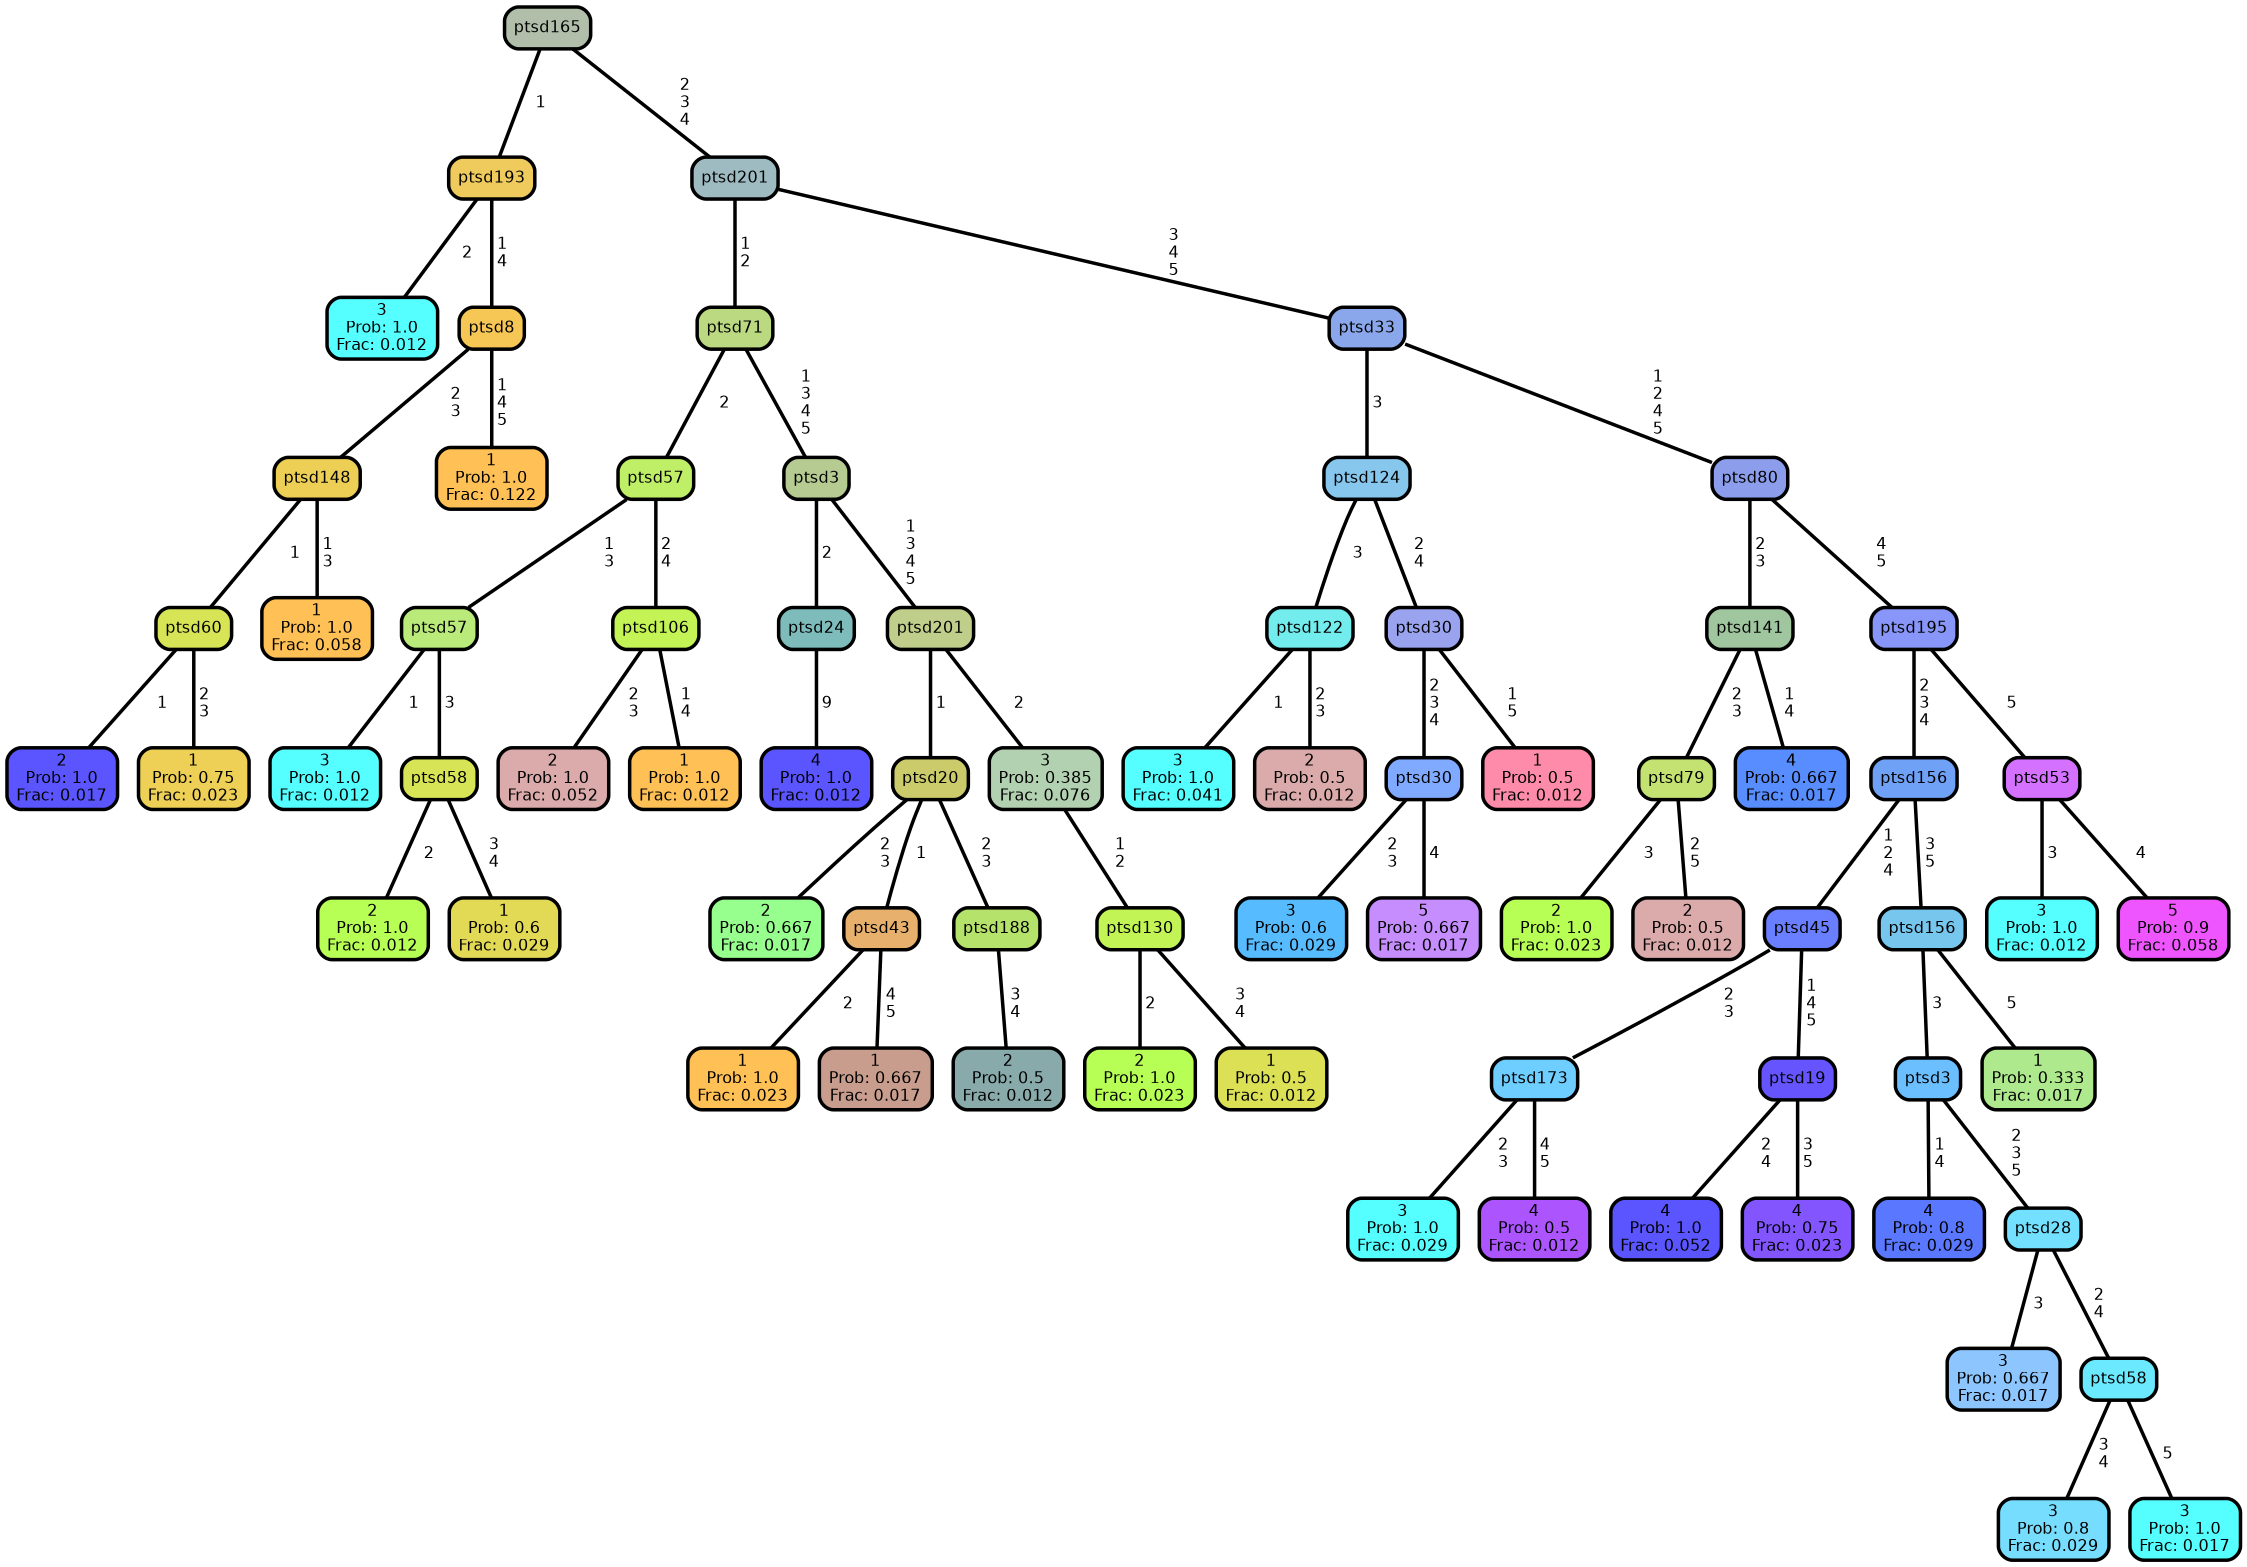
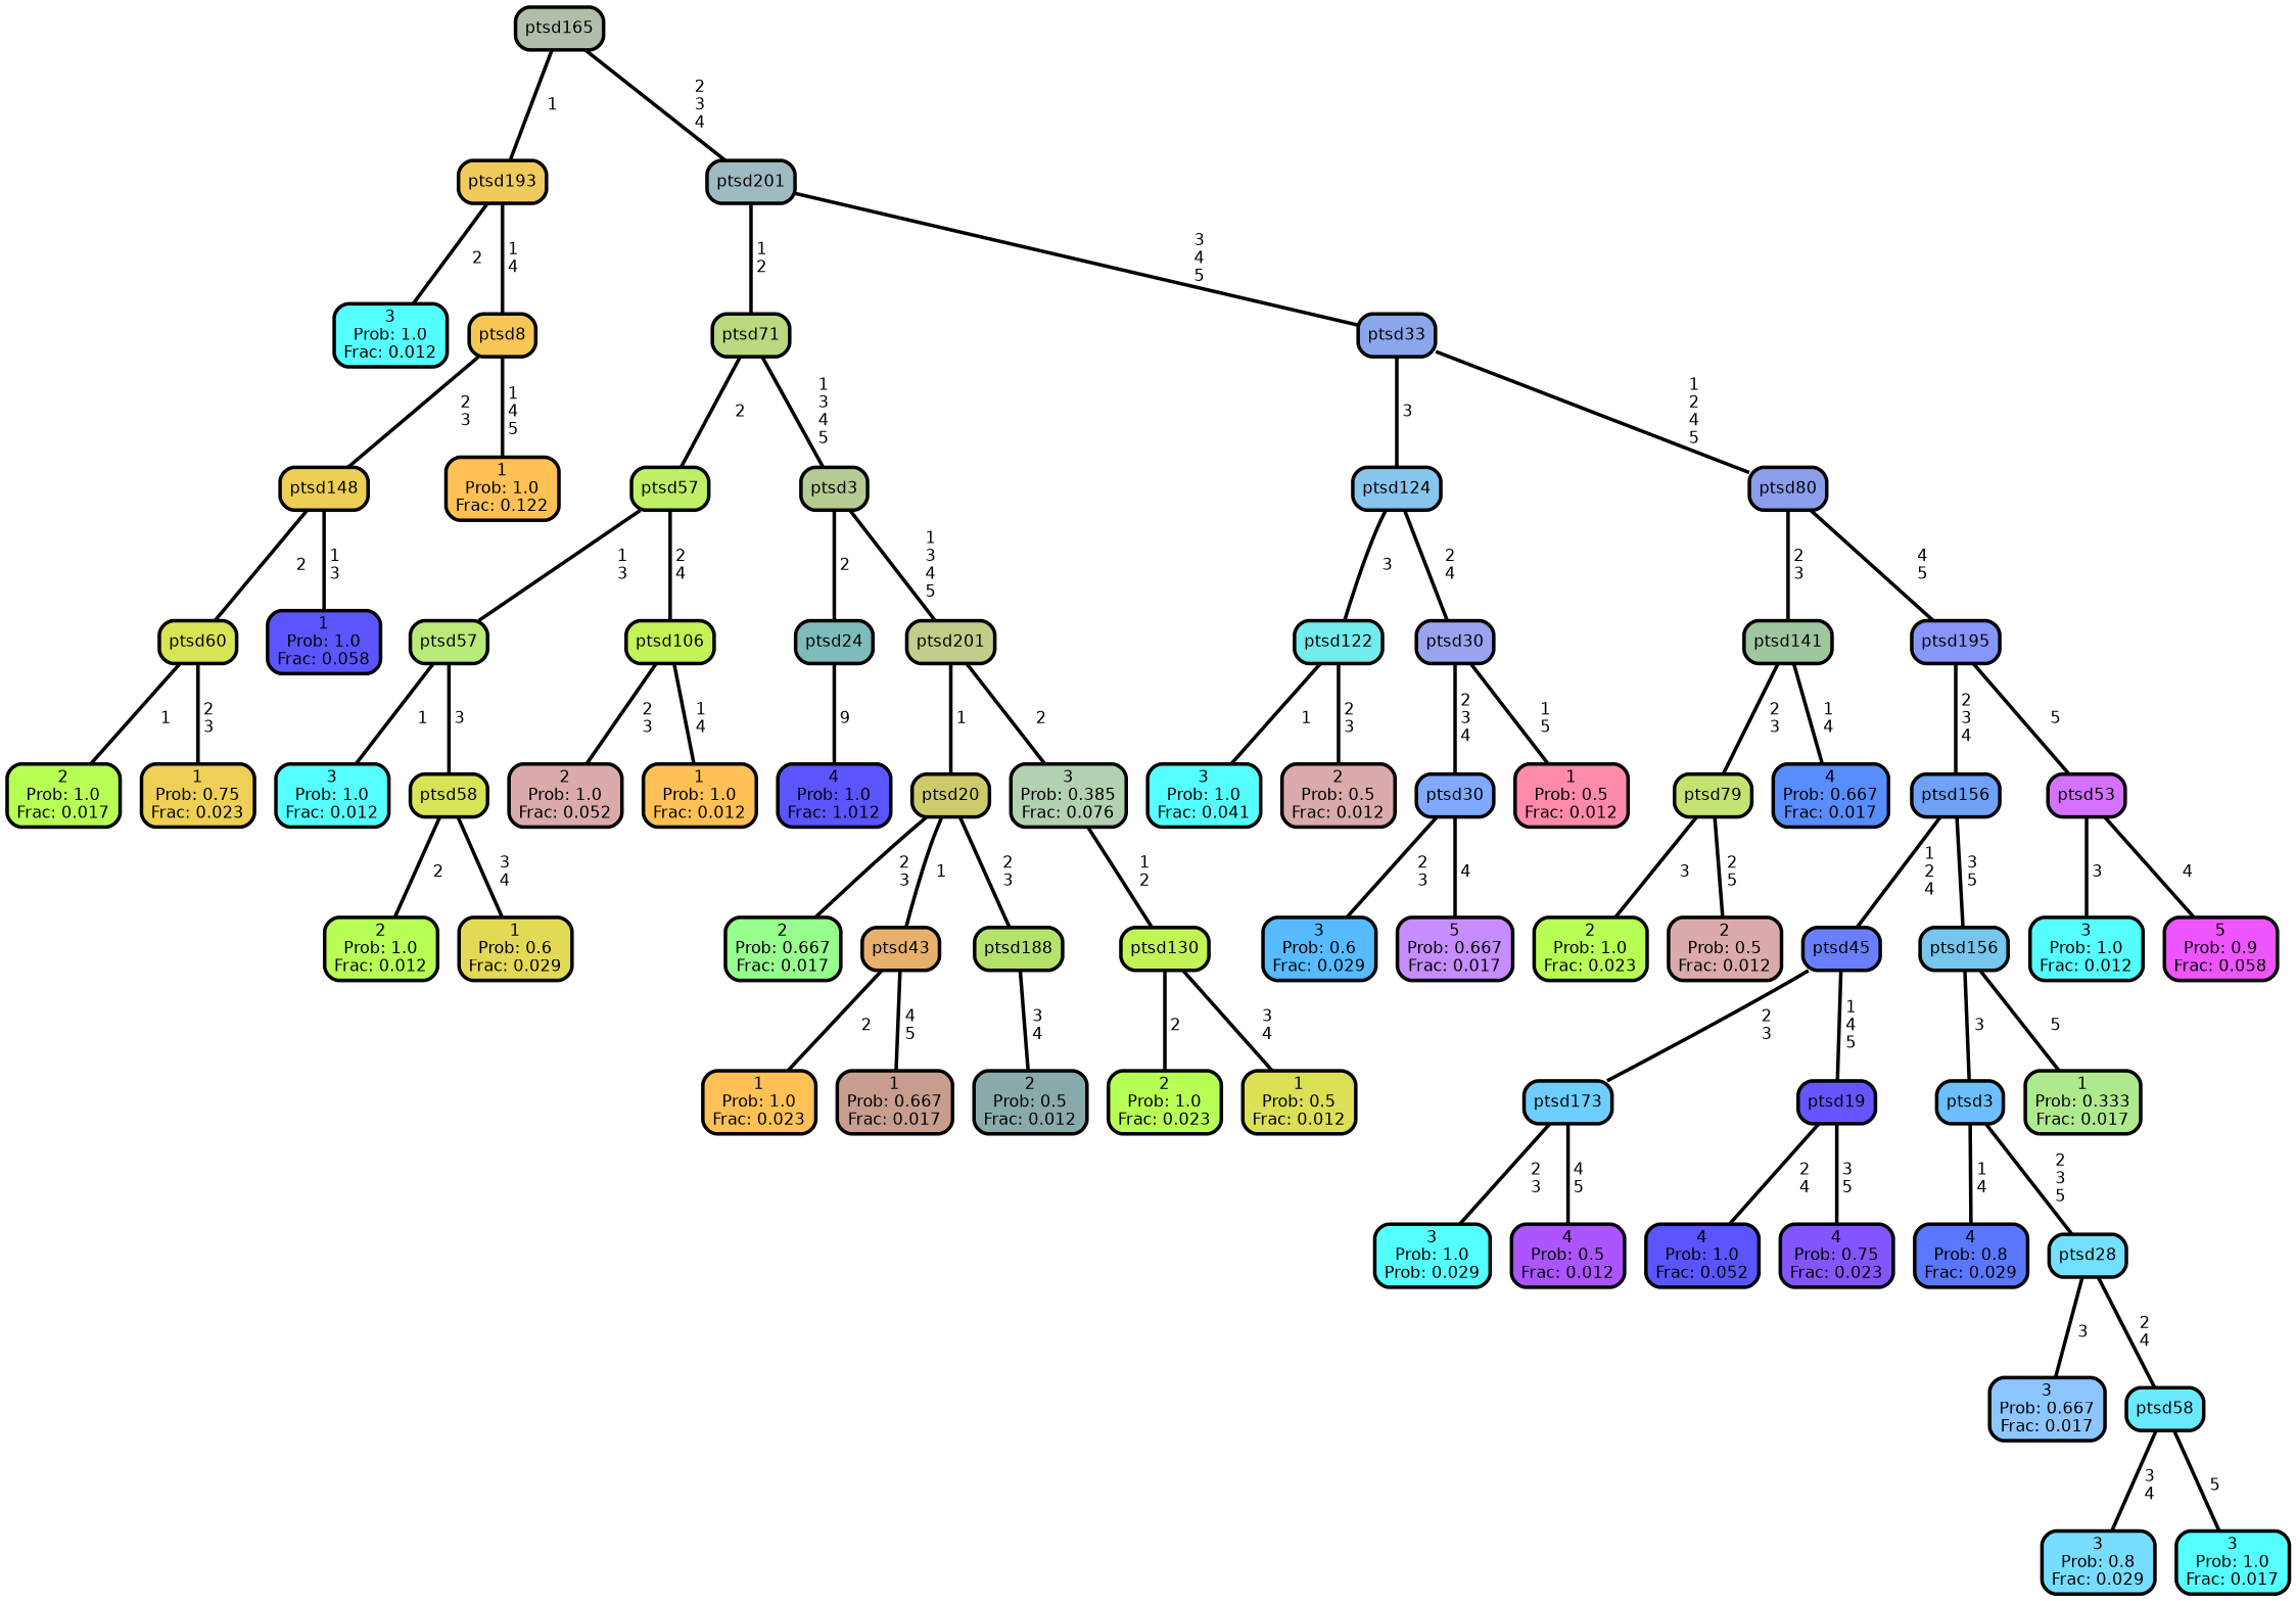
  graph {
    ranksep="0 equally"
    splines=straight
    node [color=black fillcolor="#55ffff" fontcolor=black fontname=helvetica penwidth=3 shape=box style="filled, rounded"]
    edge [color=black fontname=helvetica penwidth=3]
    n1 [label="3\nProb: 1.0\nFrac: 0.012"]
    n2 [fillcolor="#efca5d" label=ptsd193]
    n3 [fillcolor="#f7c755" label=ptsd8]
    n4 [fillcolor="#eecf55" label=ptsd148]
    n5 [fillcolor="#ffc155" label="1\nProb: 1.0\nFrac: 0.122"]
-   n6 [fillcolor="#5a55ff" label="2\nProb: 1.0\nFrac: 0.017"]
+   n6 [fillcolor="#b8ff55" label="2\nProb: 1.0\nFrac: 0.017"]
    n7 [fillcolor="#d6e455" label=ptsd60]
    n8 [fillcolor="#edd055" label="1\nProb: 0.75\nFrac: 0.023"]
-   n9 [fillcolor="#ffc155" label="1\nProb: 1.0\nFrac: 0.058"]
+   n9 [fillcolor="#5a55ff" label="1\nProb: 1.0\nFrac: 0.058"]
    n10 [fillcolor="#b0beaa" label=ptsd165]
    n11 [fillcolor="#9dbbc1" label=ptsd201]
    n12 [fillcolor="#bad981" label=ptsd71]
    n13 [fillcolor="#8aa7eb" label=ptsd33]
    n14 [label="3\nProb: 1.0\nFrac: 0.012"]
    n15 [fillcolor="#b9ea7a" label=ptsd57]
    n16 [fillcolor="#d6e455" label=ptsd58]
    n17 [fillcolor="#b8ff55" label="2\nProb: 1.0\nFrac: 0.012"]
    n18 [fillcolor="#e2d955" label="1\nProb: 0.6\nFrac: 0.029"]
    n19 [fillcolor="#bfef66" label=ptsd57]
    n20 [fillcolor="#c4f355" label=ptsd106]
    n21 [fillcolor="#dbaaaa" label="2\nProb: 1.0\nFrac: 0.052"]
    n22 [fillcolor="#ffc155" label="1\nProb: 1.0\nFrac: 0.012"]
    n23 [fillcolor="#b6cb92" label=ptsd3]
    n24 [fillcolor="#7ebbbb" label=ptsd24]
    n25 [fillcolor="#c0ce8b" label=ptsd201]
    n26 [fillcolor="#97ff8d" label="2\nProb: 0.667\nFrac: 0.017"]
-   n27 [fillcolor="#5a55ff" label="4\nProb: 1.0\nFrac: 0.012"]
+   n27 [fillcolor="#5a55ff" label="4\nProb: 1.0\nFrac: 1.012"]
    n28 [fillcolor="#cccb6b" label=ptsd20]
    n29 [fillcolor="#b2d1b0" label="3\nProb: 0.385\nFrac: 0.076"]
    n30 [fillcolor="#ffc155" label="1\nProb: 1.0\nFrac: 0.023"]
    n31 [fillcolor="#e7b16d" label=ptsd43]
    n32 [fillcolor="#c89d8d" label="1\nProb: 0.667\nFrac: 0.017"]
    n33 [fillcolor="#b5e26a" label=ptsd188]
    n34 [fillcolor="#89aaaa" label="2\nProb: 0.5\nFrac: 0.012"]
    n35 [fillcolor="#b8ff55" label="2\nProb: 1.0\nFrac: 0.023"]
    n36 [fillcolor="#c3f455" label=ptsd130]
    n37 [fillcolor="#dbe055" label="1\nProb: 0.5\nFrac: 0.012"]
    n38 [fillcolor="#87c6ed" label=ptsd124]
    n39 [fillcolor="#8b9deb" label=ptsd80]
    n40 [label="3\nProb: 1.0\nFrac: 0.041"]
    n41 [fillcolor="#72ecec" label=ptsd122]
    n42 [fillcolor="#dbaaaa" label="2\nProb: 0.5\nFrac: 0.012"]
    n43 [fillcolor="#9aa3ee" label=ptsd30]
    n44 [fillcolor="#80aaff" label=ptsd30]
    n45 [fillcolor="#ff8baa" label="1\nProb: 0.5\nFrac: 0.012"]
    n46 [fillcolor="#57bbff" label="3\nProb: 0.6\nFrac: 0.029"]
    n47 [fillcolor="#c68dff" label="5\nProb: 0.667\nFrac: 0.017"]
    n48 [fillcolor="#a0c6a0" label=ptsd141]
    n49 [fillcolor="#8796f8" label=ptsd195]
    n50 [fillcolor="#b8ff55" label="2\nProb: 1.0\nFrac: 0.023"]
    n51 [fillcolor="#c3e271" label=ptsd79]
    n52 [fillcolor="#dbaaaa" label="2\nProb: 0.5\nFrac: 0.012"]
    n53 [fillcolor="#588dff" label="4\nProb: 0.667\nFrac: 0.017"]
    n54 [fillcolor="#6fa1f6" label=ptsd156]
    n55 [fillcolor="#d471ff" label=ptsd53]
-   n56 [label="3\nProb: 1.0\nFrac: 0.029"]
+   n56 [label="3\nProb: 1.0\nProb: 0.029"]
    n57 [fillcolor="#6eceff" label=ptsd173]
    n58 [fillcolor="#ac55ff" label="4\nProb: 0.5\nFrac: 0.012"]
    n59 [fillcolor="#697fff" label=ptsd45]
    n60 [fillcolor="#6655ff" label=ptsd19]
    n61 [fillcolor="#5a55ff" label="4\nProb: 1.0\nFrac: 0.052"]
    n62 [fillcolor="#8355ff" label="4\nProb: 0.75\nFrac: 0.023"]
    n63 [fillcolor="#76c6ed" label=ptsd156]
    n64 [fillcolor="#6bbfff" label=ptsd3]
    n65 [fillcolor="#aeea8d" label="1\nProb: 0.333\nFrac: 0.017"]
    n66 [fillcolor="#5977ff" label="4\nProb: 0.8\nFrac: 0.029"]
    n67 [fillcolor="#73e0ff" label=ptsd28]
    n68 [fillcolor="#8dc6ff" label="3\nProb: 0.667\nFrac: 0.017"]
    n69 [fillcolor="#6ae9ff" label=ptsd58]
    n70 [fillcolor="#77ddff" label="3\nProb: 0.8\nFrac: 0.029"]
    n71 [label="3\nProb: 1.0\nFrac: 0.017"]
    n72 [label="3\nProb: 1.0\nFrac: 0.012"]
    n73 [fillcolor="#ee55ff" label="5\nProb: 0.9\nFrac: 0.058"]
    subgraph sub_1 {
      rank=same
    }
    n2 -- n1 [label=" 2"]
    n2 -- n3 [label=" 1\n 4"]
    n3 -- n4 [label=" 2\n 3"]
    n3 -- n5 [label=" 1\n 4\n 5"]
-   n4 -- n7 [label=" 1"]
+   n4 -- n7 [label=" 2"]
    n4 -- n9 [label=" 1\n 3"]
    n7 -- n6 [label=" 1"]
    n7 -- n8 [label=" 2\n 3"]
    n10 -- n2 [label=" 1"]
    n10 -- n11 [label=" 2\n 3\n 4"]
    n11 -- n12 [label=" 1\n 2"]
    n11 -- n13 [label=" 3\n 4\n 5"]
    n12 -- n19 [label=" 2"]
    n12 -- n23 [label=" 1\n 3\n 4\n 5"]
    n13 -- n38 [label=" 3"]
    n13 -- n39 [label=" 1\n 2\n 4\n 5"]
    n15 -- n14 [label=" 1"]
    n15 -- n16 [label=" 3"]
    n16 -- n17 [label=" 2"]
    n16 -- n18 [label=" 3\n 4"]
    n19 -- n15 [label=" 1\n 3"]
    n19 -- n20 [label=" 2\n 4"]
    n20 -- n21 [label=" 2\n 3"]
    n20 -- n22 [label=" 1\n 4"]
    n23 -- n24 [label=" 2"]
    n23 -- n25 [label=" 1\n 3\n 4\n 5"]
    n24 -- n27 [label=" 9"]
    n25 -- n28 [label=" 1"]
    n25 -- n29 [label=" 2"]
    n28 -- n26 [label=" 2\n 3"]
    n28 -- n31 [label=" 1"]
    n28 -- n33 [label=" 2\n 3"]
    n29 -- n36 [label=" 1\n 2"]
    n31 -- n30 [label=" 2"]
    n31 -- n32 [label=" 4\n 5"]
    n33 -- n34 [label=" 3\n 4"]
    n36 -- n35 [label=" 2"]
    n36 -- n37 [label=" 3\n 4"]
    n38 -- n41 [label=" 3"]
    n38 -- n43 [label=" 2\n 4"]
    n39 -- n48 [label=" 2\n 3"]
    n39 -- n49 [label=" 4\n 5"]
    n41 -- n40 [label=" 1"]
    n41 -- n42 [label=" 2\n 3"]
    n43 -- n44 [label=" 2\n 3\n 4"]
    n43 -- n45 [label=" 1\n 5"]
    n44 -- n46 [label=" 2\n 3"]
    n44 -- n47 [label=" 4"]
    n48 -- n51 [label=" 2\n 3"]
    n48 -- n53 [label=" 1\n 4"]
    n49 -- n54 [label=" 2\n 3\n 4"]
    n49 -- n55 [label=" 5"]
    n51 -- n50 [label=" 3"]
    n51 -- n52 [label=" 2\n 5"]
    n54 -- n59 [label=" 1\n 2\n 4"]
    n54 -- n63 [label=" 3\n 5"]
    n55 -- n72 [label=" 3"]
    n55 -- n73 [label=" 4"]
    n57 -- n56 [label=" 2\n 3"]
    n57 -- n58 [label=" 4\n 5"]
    n59 -- n57 [label=" 2\n 3"]
    n59 -- n60 [label=" 1\n 4\n 5"]
    n60 -- n61 [label=" 2\n 4"]
    n60 -- n62 [label=" 3\n 5"]
    n63 -- n64 [label=" 3"]
    n63 -- n65 [label=" 5"]
    n64 -- n66 [label=" 1\n 4"]
    n64 -- n67 [label=" 2\n 3\n 5"]
    n67 -- n68 [label=" 3"]
    n67 -- n69 [label=" 2\n 4"]
    n69 -- n70 [label=" 3\n 4"]
    n69 -- n71 [label=" 5"]
  }
